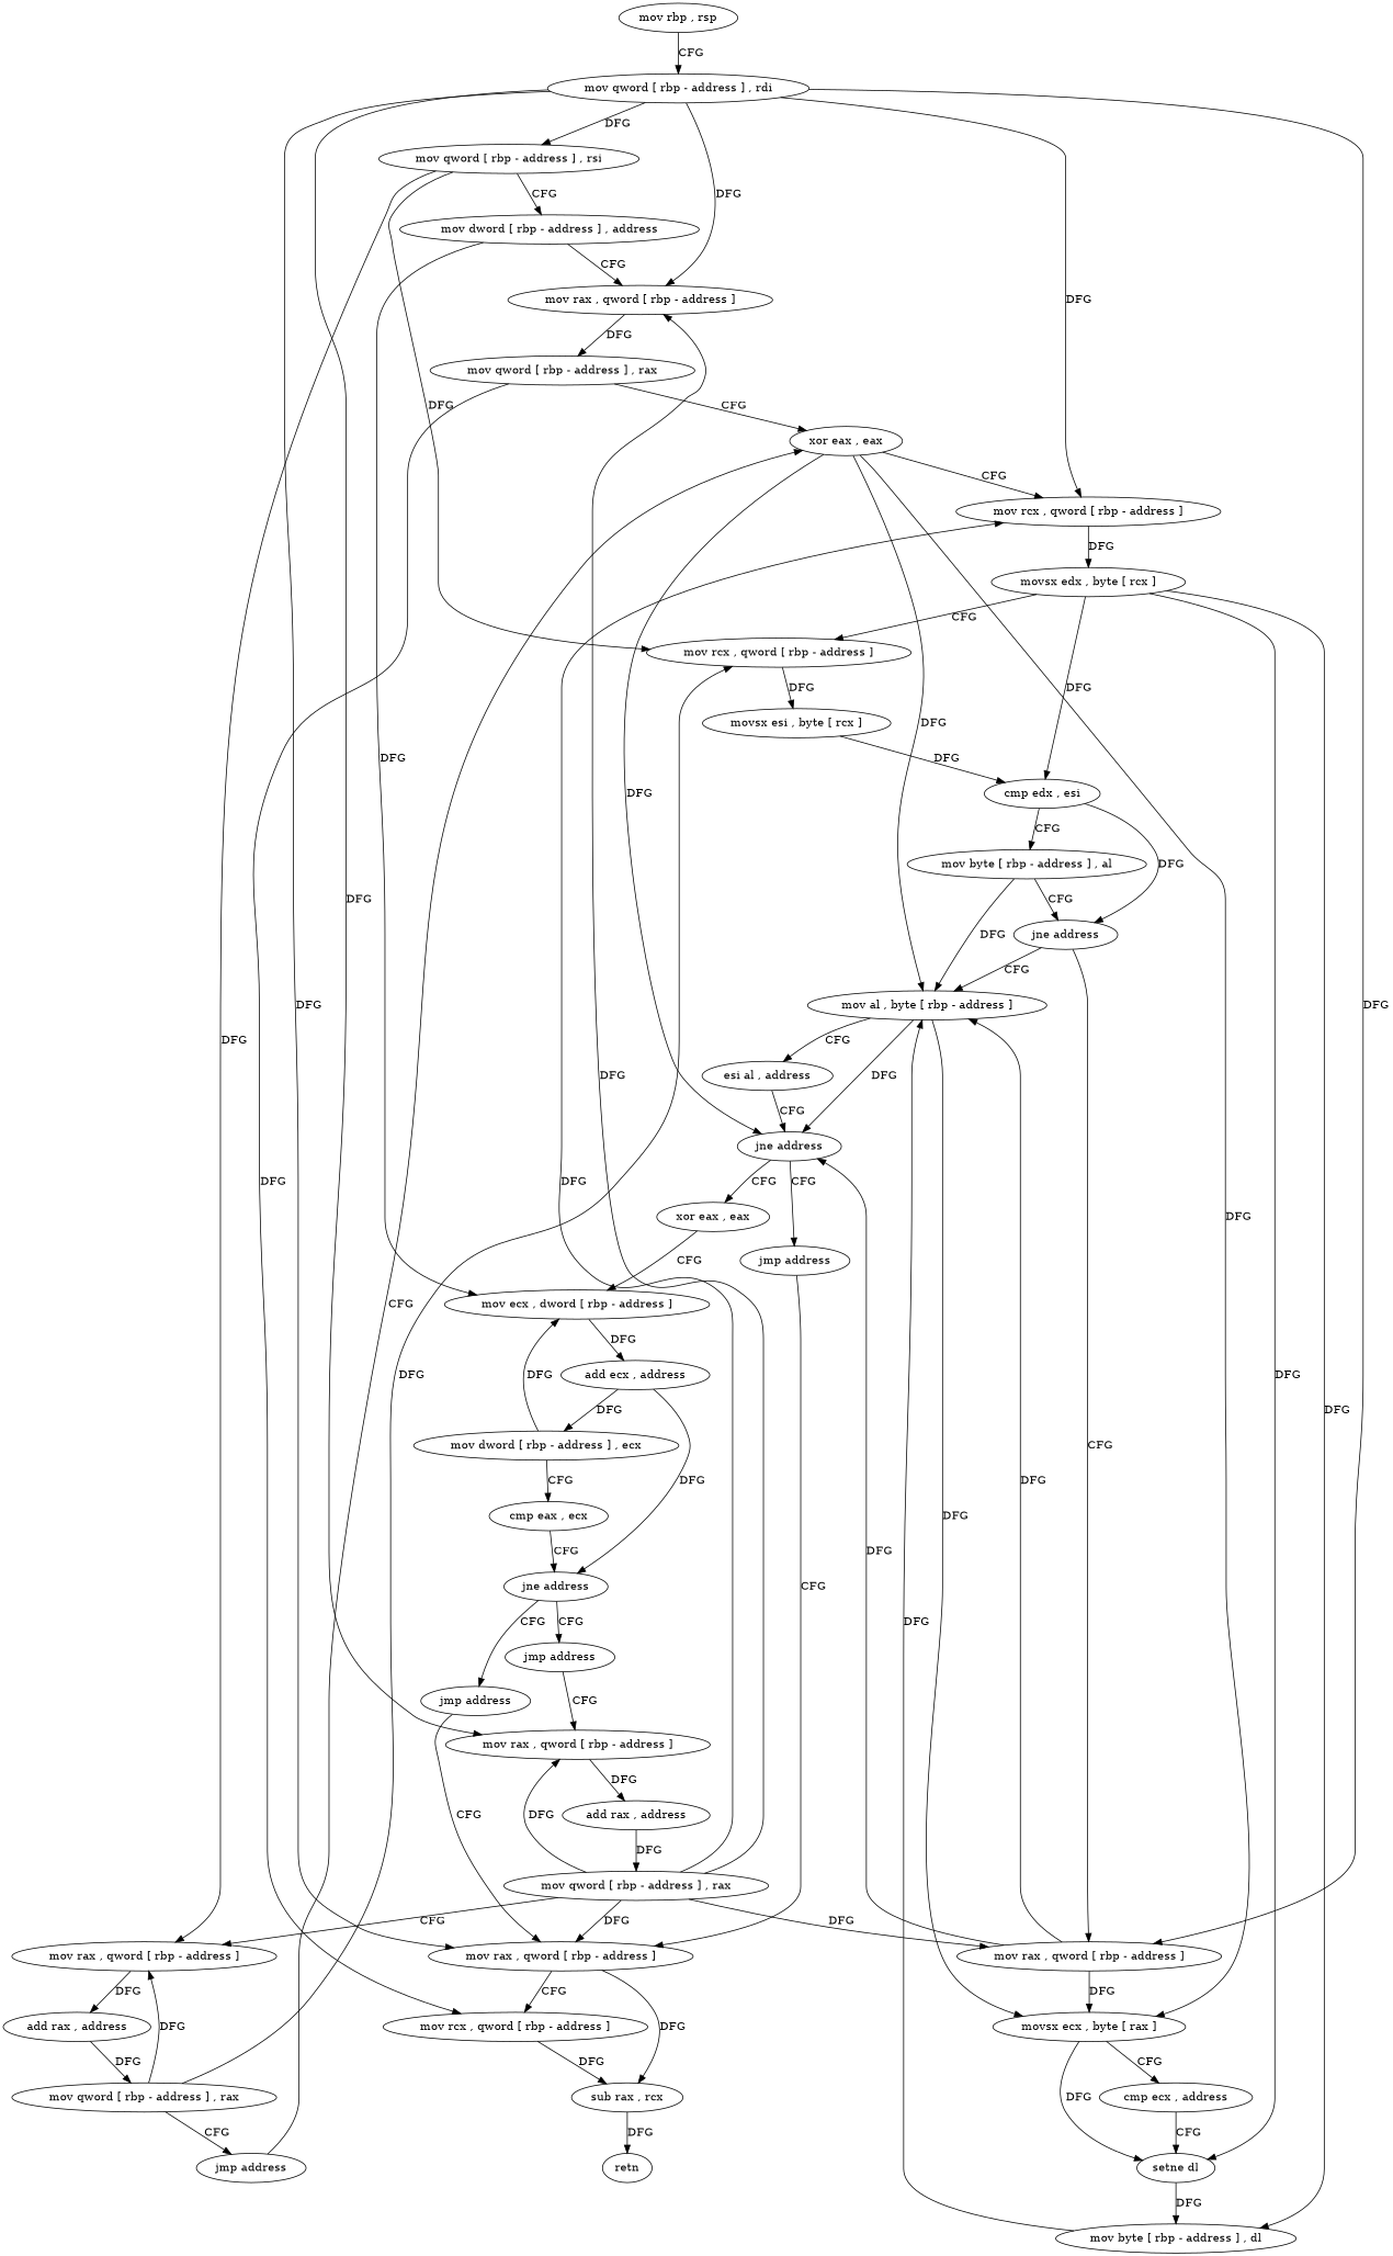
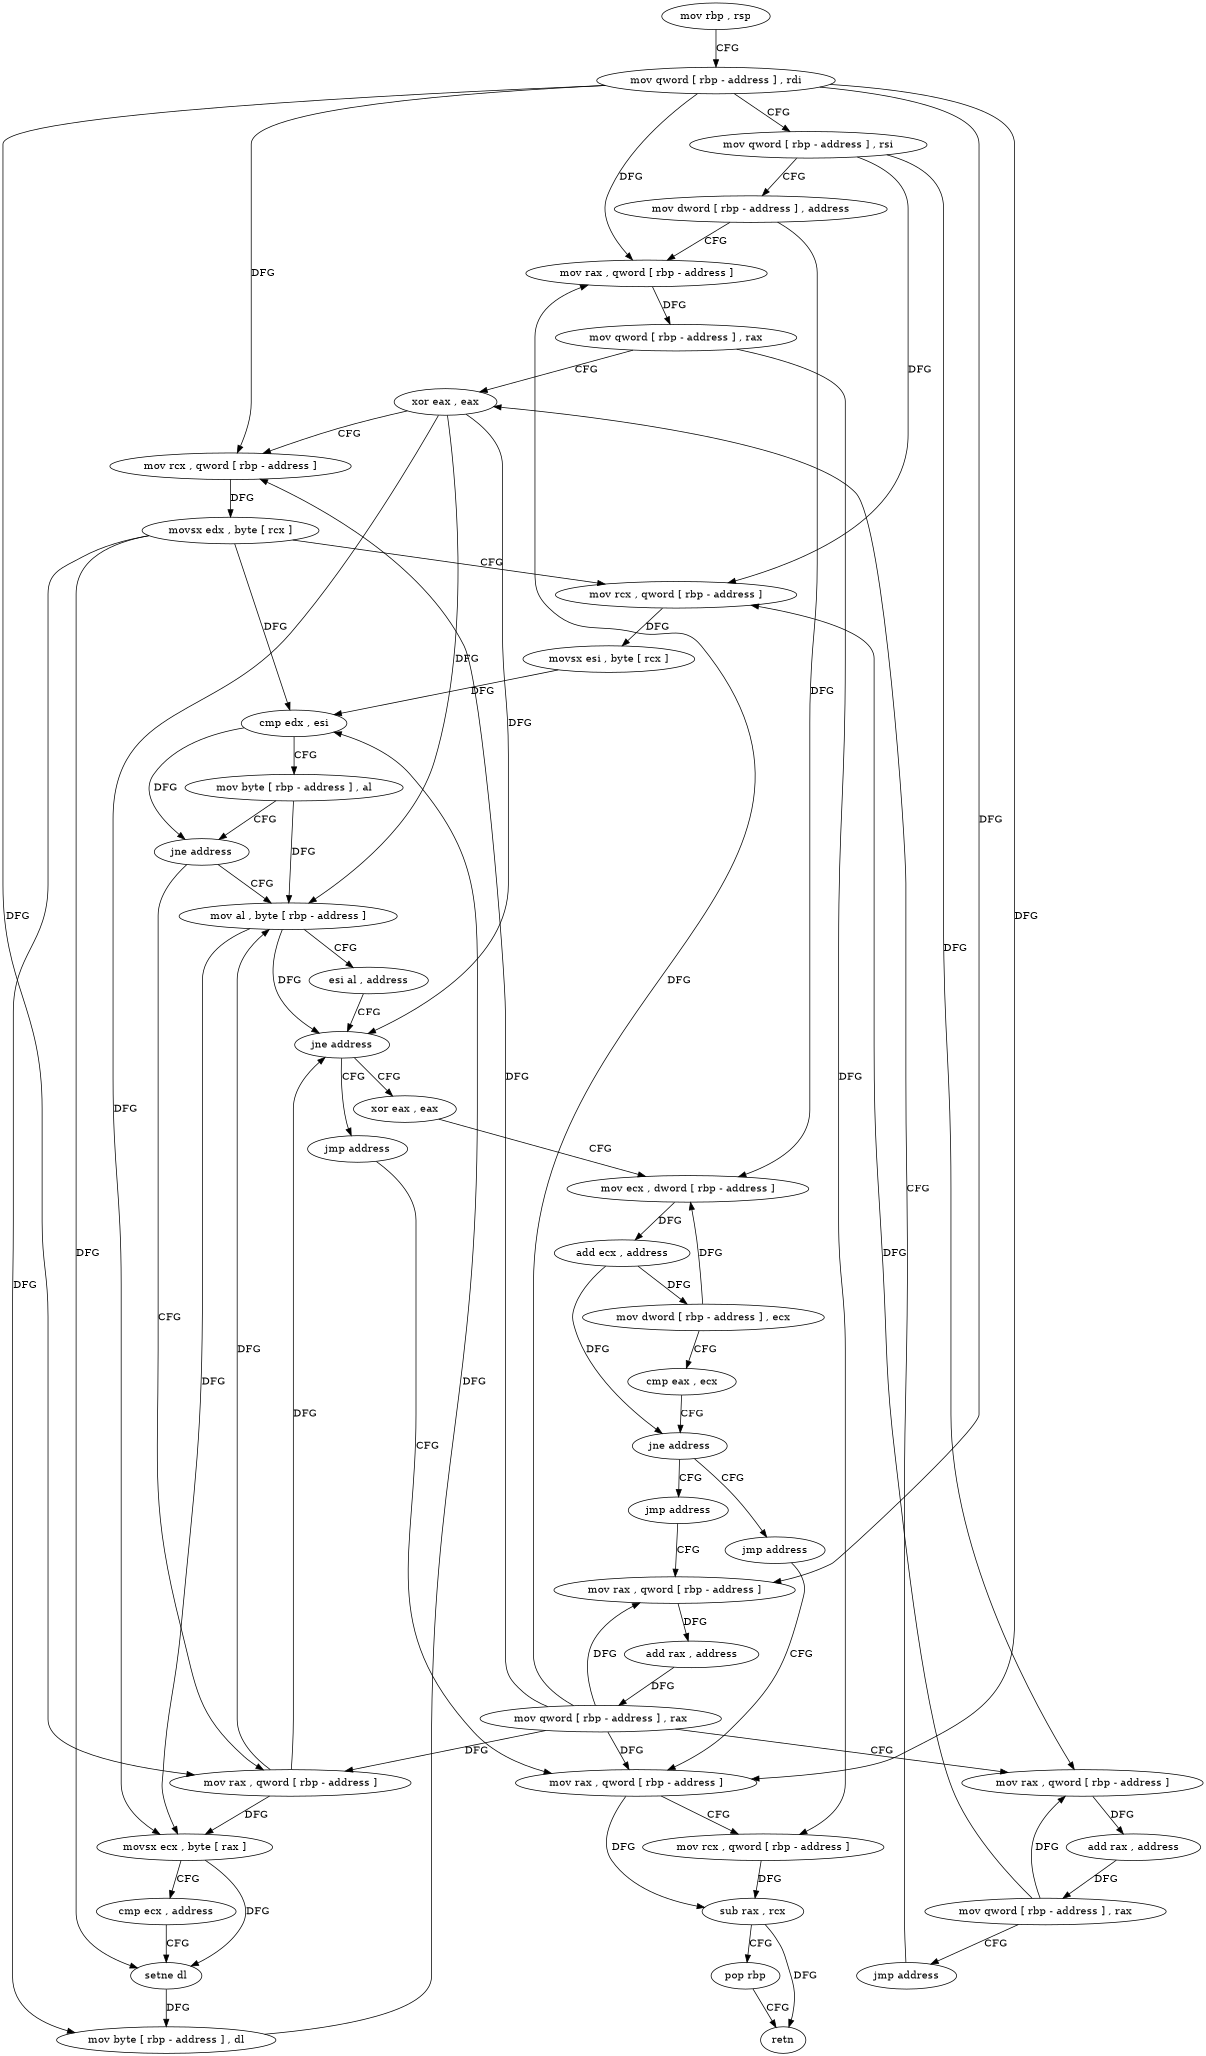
  digraph {
    n1 [label="mov rbp , rsp"]
    n2 [label="mov qword [ rbp - address ] , rdi"]
    n3 [label="mov qword [ rbp - address ] , rsi"]
    n4 [label="mov rax , qword [ rbp - address ]"]
    n5 [label="mov rax , qword [ rbp - address ]"]
    n6 [label="mov rax , qword [ rbp - address ]"]
    n7 [label="mov rax , qword [ rbp - address ]"]
    n8 [label="mov rcx , qword [ rbp - address ]"]
    n9 [label="mov dword [ rbp - address ] , address"]
    n10 [label="mov rax , qword [ rbp - address ]"]
    n11 [label="mov rcx , qword [ rbp - address ]"]
    n12 [label="mov qword [ rbp - address ] , rax"]
    n13 [label="mov al , byte [ rbp - address ]"]
    n14 [label="jne address"]
    n15 [label="movsx ecx , byte [ rax ]"]
    n16 [label="mov rcx , qword [ rbp - address ]"]
    n17 [label="sub rax , rcx"]
    n18 [label="add rax , address"]
    n19 [label="movsx edx , byte [ rcx ]"]
    n20 [label="mov ecx , dword [ rbp - address ]"]
    n21 [label="add rax , address"]
    n22 [label="movsx esi , byte [ rcx ]"]
    n23 [label="add ecx , address"]
    n24 [label="xor eax , eax"]
    n25 [label="esi al , address"]
    n26 [label="xor eax , eax"]
    n27 [label="jmp address"]
    n28 [label="cmp ecx , address"]
    n29 [label="setne dl"]
    n30 [label="mov byte [ rbp - address ] , dl"]
    n31 [label="mov dword [ rbp - address ] , ecx"]
    n32 [label="jne address"]
    n33 [label="cmp eax , ecx"]
    n34 [label="jmp address"]
    n35 [label="jmp address"]
+   n36 [label="pop rbp"]
    n37 [label=retn]
    n38 [label="mov qword [ rbp - address ] , rax"]
    n39 [label="mov qword [ rbp - address ] , rax"]
    n40 [label="jmp address"]
    n41 [label="cmp edx , esi"]
    n42 [label="mov byte [ rbp - address ] , al"]
    n43 [label="jne address"]
    n1 -> n2 [label=CFG]
-   n2 -> n3 [label=DFG]
+   n2 -> n3 [label=CFG]
    n2 -> n4 [label=DFG]
    n2 -> n5 [label=DFG]
    n2 -> n6 [label=DFG]
    n2 -> n7 [label=DFG]
    n2 -> n8 [label=DFG]
    n3 -> n9 [label=CFG]
    n3 -> n10 [label=DFG]
    n3 -> n11 [label=DFG]
    n4 -> n12 [label=DFG]
    n5 -> n13 [label=DFG]
    n5 -> n14 [label=DFG]
    n5 -> n15 [label=DFG]
    n6 -> n16 [label=CFG]
    n6 -> n17 [label=DFG]
    n7 -> n18 [label=DFG]
    n8 -> n19 [label=DFG]
    n9 -> n4 [label=CFG]
    n9 -> n20 [label=DFG]
    n10 -> n21 [label=DFG]
    n11 -> n22 [label=DFG]
    n12 -> n16 [label=DFG]
    n12 -> n24 [label=CFG]
    n13 -> n14 [label=DFG]
    n13 -> n15 [label=DFG]
    n13 -> n25 [label=CFG]
    n14 -> n26 [label=CFG]
    n14 -> n27 [label=CFG]
    n15 -> n28 [label=CFG]
    n15 -> n29 [label=DFG]
    n16 -> n17 [label=DFG]
+   n17 -> n36 [label=CFG]
    n17 -> n37 [label=DFG]
    n18 -> n38 [label=DFG]
    n19 -> n11 [label=CFG]
    n19 -> n29 [label=DFG]
    n19 -> n30 [label=DFG]
    n19 -> n41 [label=DFG]
    n20 -> n23 [label=DFG]
    n21 -> n39 [label=DFG]
    n22 -> n41 [label=DFG]
    n23 -> n31 [label=DFG]
    n23 -> n32 [label=DFG]
    n24 -> n8 [label=CFG]
    n24 -> n13 [label=DFG]
    n24 -> n14 [label=DFG]
    n24 -> n15 [label=DFG]
    n25 -> n14 [label=CFG]
    n26 -> n20 [label=CFG]
    n27 -> n6 [label=CFG]
    n28 -> n29 [label=CFG]
    n29 -> n30 [label=DFG]
-   n30 -> n13 [label=DFG]
+   n30 -> n41 [label=DFG]
    n31 -> n20 [label=DFG]
    n31 -> n33 [label=CFG]
    n32 -> n34 [label=CFG]
    n32 -> n35 [label=CFG]
    n33 -> n32 [label=CFG]
    n34 -> n7 [label=CFG]
    n35 -> n6 [label=CFG]
+   n36 -> n37 [label=CFG]
    n38 -> n4 [label=DFG]
    n38 -> n5 [label=DFG]
    n38 -> n6 [label=DFG]
    n38 -> n7 [label=DFG]
    n38 -> n8 [label=DFG]
    n38 -> n10 [label=CFG]
    n39 -> n10 [label=DFG]
    n39 -> n11 [label=DFG]
    n39 -> n40 [label=CFG]
    n40 -> n24 [label=CFG]
    n41 -> n42 [label=CFG]
    n41 -> n43 [label=DFG]
    n42 -> n13 [label=DFG]
    n42 -> n43 [label=CFG]
    n43 -> n5 [label=CFG]
    n43 -> n13 [label=CFG]
  }
